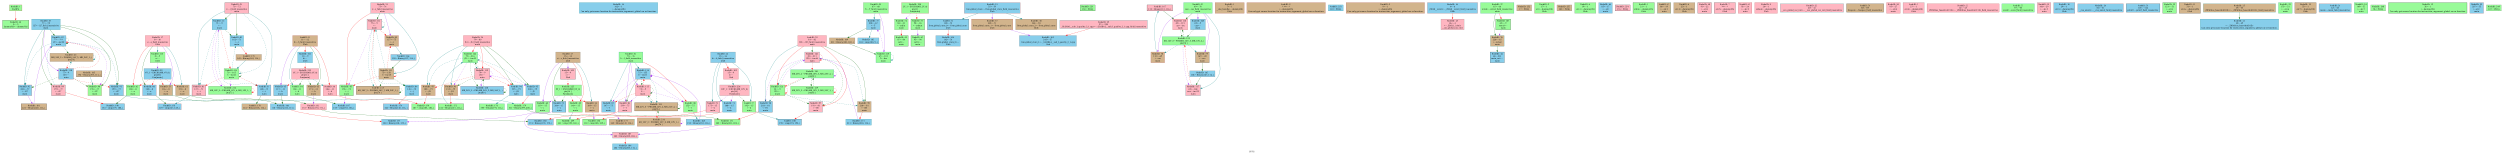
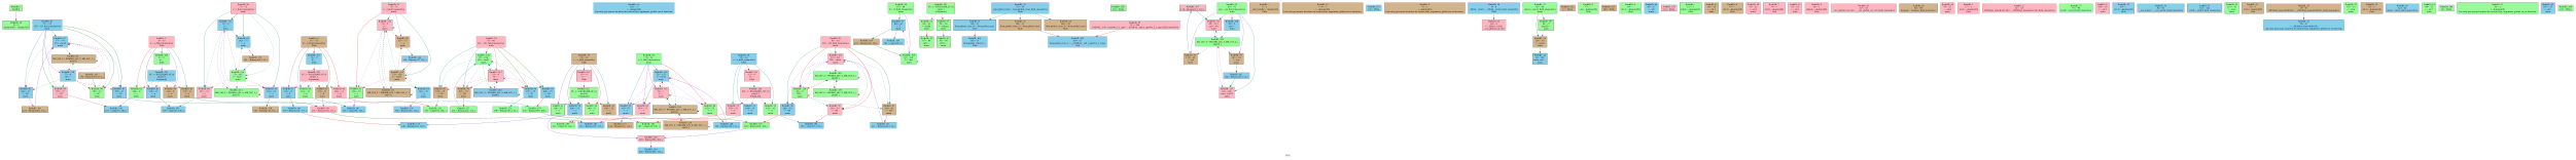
  digraph {
    fontname="PT Serif"
    label=SVFG
    node [color=brown fillcolor=skyblue fontname="PT Serif" shape=record style=filled]
    edge [color=red fontname="PT Serif" style=solid]
    n1 [fillcolor=palegreen label="{NodeID: 0\nNullPtr}"]
    n2 [color=black fillcolor=palegreen label="{NodeID: 40\n2\<--3\ndummyVal\<--dummyVal\n}"]
    n3 [label="{NodeID: 180\n174 = Binary(172, 173, )\n}"]
    n4 [color=teal fillcolor=lightpink label="{NodeID: 97\n191\<--81\n\<--l35\nmain\n}"]
    n5 [color=black label="{NodeID: 188\n193 = cmp(191, 192, )\n}"]
    n6 [color=teal label="{NodeID: 14\n102\<--1\n\<--dummyObj\nCan only get source location for instruction, argument, global var or function.}"]
    n7 [color=teal label="{NodeID: 111\n71\<--9\ni\<--\nmain\n}"]
    n8 [color=black fillcolor=lightpink label="{NodeID: 80\n127\<--71\n\<--i\nmain\n}"]
    n9 [label="{NodeID: 81\n143\<--71\n\<--i\nmain\n}"]
    n10 [color=teal label="{NodeID: 82\n162\<--71\n\<--i\nmain\n}"]
    n11 [color=gray40 fillcolor=palegreen label="{NodeID: 116\n71\<--163\ni\<--inc21\nmain\n}"]
    n12 [color=gray40 fillcolor=palegreen label="{NodeID: 214\nMR_18V_2 = PHI(MR_18V_6, MR_18V_1, )\npts\{72 \}\n}"]
    n13 [label="{NodeID: 192\n129 = cmp(127, 128, )\n}"]
    n14 [color=teal fillcolor=tan label="{NodeID: 178\n144 = Binary(143, 114, )\n}"]
    n15 [color=gray40 fillcolor=tan label="{NodeID: 175\n163 = Binary(162, 114, )\n}"]
    n16 [color=gray40 fillcolor=palegreen label="{NodeID: 28\n67\<--68\nT\<--T_field_insensitive\nmain\n}"]
    n17 [color=gray40 label="{NodeID: 77\n100\<--67\n\<--T\nmain\n}"]
    n18 [color=teal fillcolor=palegreen label="{NodeID: 109\n67\<--101\nT\<--dec\nmain\n}"]
    n19 [color=gray40 fillcolor=tan label="{NodeID: 169\n101 = Binary(100, 102, )\n}"]
    n20 [color=gray40 label="{NodeID: 185\n104 = cmp(100, 9, )\n}"]
    n21 [color=black fillcolor=palegreen label="{NodeID: 42\n87\<--84\ncall\<--\nmain\n}"]
    n22 [color=gray40 fillcolor=lightpink label="{NodeID: 222\n6V_1 = ENCHI(MR_6V_0)\npts\{12 \}\nFun[main]}" style="double,filled"]
    n23 [color=black label="{NodeID: 63\n117\<--11\n\<--b\nmain\n}"]
    n24 [color=gray40 fillcolor=palegreen label="{NodeID: 64\n134\<--11\n\<--b\nmain\n}"]
    n25 [color=gray40 fillcolor=tan label="{NodeID: 65\n171\<--11\n\<--b\nmain\n}"]
    n26 [fillcolor=lightpink label="{NodeID: 66\n186\<--11\n\<--b\nmain\n}"]
    n27 [color=gray40 label="{NodeID: 166\n118 = Binary(116, 117, )\n}"]
    n28 [color=teal label="{NodeID: 187\n135 = cmp(133, 134, )\n}"]
    n29 [fillcolor=lightpink label="{NodeID: 182\n172 = Binary(170, 171, )\n}"]
    n30 [color=gray40 fillcolor=palegreen label="{NodeID: 191\n187 = cmp(185, 186, )\n}"]
    n31 [color=gray40 label="{NodeID: 173\n120 = Binary(118, 119, )\n}"]
    n32 [color=black label="{NodeID: 56\n242\<--35\nllvm.global_ctors_0\<--llvm.global_ctors\nGlob }"]
    n33 [color=gray40 label="{NodeID: 104\n242\<--36\nllvm.global_ctors_0\<--\nGlob }"]
    n34 [color=black label="{NodeID: 70\n204\<--13\n\<--c\nmain\n}"]
    n35 [color=teal fillcolor=lightpink label="{NodeID: 183\n205 = Binary(203, 204, )\n}"]
    n36 [color=teal label="{NodeID: 184\n206 = Binary(205, 114, )\n}"]
    n37 [color=black fillcolor=palegreen label="{NodeID: 250\n150 = PHI()\n}"]
    n38 [color=black fillcolor=lightpink label="{NodeID: 167\n113 = Binary(112, 114, )\n}"]
    n39 [fillcolor=lightpink label="{NodeID: 110\n69\<--113\ncas\<--inc\nmain\n}"]
    n40 [color=teal fillcolor=palegreen label="{NodeID: 213\nMR_16V_3 = PHI(MR_16V_5, MR_16V_2, )\npts\{70 \}\n}"]
    n41 [fillcolor=tan label="{NodeID: 78\n112\<--69\n\<--cas\nmain\n}"]
    n42 [color=black fillcolor=tan label="{NodeID: 79\n167\<--69\n\<--cas\nmain\n}"]
    n43 [color=teal fillcolor=lightpink label="{NodeID: 117\n69\<--168\ncas\<--inc23\nmain\n}"]
    n44 [color=teal label="{NodeID: 84\n145\<--73\n\<--j\nmain\n}"]
    n45 [label="{NodeID: 174\n146 = Binary(145, 114, )\n}"]
    n46 [fillcolor=tan label="{NodeID: 1\n7\<--1\n__dso_handle\<--dummyObj\nGlob }"]
    n47 [color=black fillcolor=tan label="{NodeID: 181\n221 = Binary(220, 114, )\n}"]
    n48 [color=gray40 label="{NodeID: 123\n77\<--221\ni27\<--inc52\nmain\n}"]
    n49 [fillcolor=palegreen label="{NodeID: 90\n195\<--77\n\<--i27\nmain\n}"]
    n50 [color=black label="{NodeID: 91\n199\<--77\n\<--i27\nmain\n}"]
    n51 [label="{NodeID: 92\n220\<--77\n\<--i27\nmain\n}"]
    n52 [color=gray40 fillcolor=tan label="{NodeID: 217\nMR_24V_2 = PHI(MR_24V_3, MR_24V_1, )\npts\{78 \}\n}"]
    n53 [color=black fillcolor=lightpink label="{NodeID: 89\n179\<--77\n\<--i27\nmain\n}"]
    n54 [color=black label="{NodeID: 190\n181 = cmp(179, 180, )\n}"]
    n55 [color=teal fillcolor=palegreen label="{NodeID: 179\n201 = Binary(199, 200, )\n}"]
    n56 [label="{NodeID: 118\n77\<--9\ni27\<--\nmain\n}"]
    n57 [color=black label="{NodeID: 98\n202\<--81\n\<--l35\nmain\n}"]
    n58 [fillcolor=palegreen label="{NodeID: 170\n203 = Binary(201, 202, )\n}"]
    n59 [fillcolor=tan label="{NodeID: 15\n114\<--1\n\<--dummyObj\nCan only get source location for instruction, argument, global var or function.}"]
    n60 [color=teal fillcolor=lightpink label="{NodeID: 112\n73\<--9\nj\<--\nmain\n}"]
    n61 [color=black fillcolor=palegreen label="{NodeID: 83\n133\<--73\n\<--j\nmain\n}"]
    n62 [fillcolor=tan label="{NodeID: 85\n157\<--73\n\<--j\nmain\n}"]
    n63 [color=black fillcolor=tan label="{NodeID: 215\nMR_20V_2 = PHI(MR_20V_7, MR_20V_1, )\npts\{74 \}\n}"]
    n64 [label="{NodeID: 164\n158 = Binary(157, 114, )\n}"]
    n65 [color=gray40 fillcolor=tan label="{NodeID: 115\n73\<--158\nj\<--inc18\nmain\n}"]
    n66 [color=teal fillcolor=palegreen label="{NodeID: 29\n69\<--70\ncas\<--cas_field_insensitive\nmain\n}"]
    n67 [color=gray40 label="{NodeID: 108\n69\<--9\ncas\<--\nmain\n}"]
    n68 [color=gray40 label="{NodeID: 163\n168 = Binary(167, 114, )\n}"]
    n69 [color=black fillcolor=palegreen label="{NodeID: 43\n93\<--90\ncall1\<--\nmain\n}"]
    n70 [color=gray40 fillcolor=palegreen label="{NodeID: 223\n8V_1 = ENCHI(MR_8V_0)\npts\{14 \}\nFun[main]}" style="double,filled"]
    n71 [fillcolor=tan label="{NodeID: 67\n109\<--13\n\<--c\nmain\n}"]
    n72 [color=black fillcolor=palegreen label="{NodeID: 68\n119\<--13\n\<--c\nmain\n}"]
    n73 [fillcolor=palegreen label="{NodeID: 69\n140\<--13\n\<--c\nmain\n}"]
    n74 [color=black fillcolor=palegreen label="{NodeID: 186\n110 = cmp(108, 109, )\n}"]
    n75 [color=gray40 fillcolor=palegreen label="{NodeID: 189\n141 = cmp(139, 140, )\n}"]
    n76 [fillcolor=tan label="{NodeID: 57\n243\<--35\nllvm.global_ctors_1\<--llvm.global_ctors\nGlob }"]
    n77 [color=gray40 label="{NodeID: 105\n243\<--37\nllvm.global_ctors_1\<--_GLOBAL__sub_I_quailty_2_1.cpp\nGlob }"]
    n78 [color=teal label="{NodeID: 71\n108\<--15\n\<--k\nmain\n}"]
    n79 [color=teal label="{NodeID: 251\n122 = PHI()\n}"]
    n80 [color=gray40 label="{NodeID: 168\n153 = Binary(152, 114, )\n}"]
    n81 [label="{NodeID: 114\n75\<--153\nl\<--inc16\nmain\n}"]
    n82 [fillcolor=lightpink label="{NodeID: 113\n75\<--9\nl\<--\nmain\n}"]
    n83 [color=teal fillcolor=lightpink label="{NodeID: 86\n139\<--75\n\<--l\nmain\n}"]
    n84 [label="{NodeID: 87\n147\<--75\n\<--l\nmain\n}"]
    n85 [fillcolor=palegreen label="{NodeID: 88\n152\<--75\n\<--l\nmain\n}"]
    n86 [color=black fillcolor=tan label="{NodeID: 211\nMR_22V_3 = PHI(MR_22V_4, MR_22V_2, )\npts\{76 \}\n}"]
    n87 [color=teal fillcolor=tan label="{NodeID: 177\n148 = Binary(147, 114, )\n}"]
    n88 [fillcolor=tan label="{NodeID: 216\nMR_22V_2 = PHI(MR_22V_8, MR_22V_1, )\npts\{76 \}\n}"]
    n89 [fillcolor=tan label="{NodeID: 2\n9\<--1\n\<--dummyObj\nCan only get source location for instruction, argument, global var or function.}"]
    n90 [color=gray40 fillcolor=tan label="{NodeID: 99\n210\<--81\n\<--l35\nmain\n}"]
    n91 [color=teal label="{NodeID: 171\n211 = Binary(210, 114, )\n}"]
    n92 [color=teal fillcolor=lightpink label="{NodeID: 121\n81\<--211\nl35\<--inc46\nmain\n}"]
    n93 [color=teal fillcolor=palegreen label="{NodeID: 201\nMR_28V_4 = PHI(MR_28V_5, MR_28V_2, )\npts\{82 \}\n}"]
    n94 [fillcolor=palegreen label="{NodeID: 120\n81\<--9\nl35\<--\nmain\n}"]
    n95 [label="{NodeID: 16\n4\<--6\n_ZStL8__ioinit\<--_ZStL8__ioinit_field_insensitive\nGlob }"]
    n96 [color=gray40 fillcolor=lightpink label="{NodeID: 45\n46\<--4\n\<--_ZStL8__ioinit\n__cxx_global_var_init\n}"]
    n97 [color=black fillcolor=lightpink label="{NodeID: 30\n71\<--72\ni\<--i_field_insensitive\nmain\n}"]
    n98 [color=black label="{NodeID: 44\n64\<--226\nmain_ret\<--\nmain\n}"]
    n99 [color=gray40 fillcolor=lightpink label="{NodeID: 224\n10V_1 = ENCHI(MR_10V_0)\npts\{16 \}\nFun[main]}" style="double,filled"]
    n100 [color=black fillcolor=lightpink label="{NodeID: 72\n173\<--15\n\<--k\nmain\n}"]
    n101 [fillcolor=palegreen label="{NodeID: 73\n192\<--15\n\<--k\nmain\n}"]
    n102 [color=gray40 fillcolor=tan label="{NodeID: 58\n244\<--35\nllvm.global_ctors_2\<--llvm.global_ctors\nGlob }"]
    n103 [color=gray40 fillcolor=tan label="{NodeID: 252\n17 = PHI()\n}"]
    n104 [fillcolor=palegreen label="{NodeID: 3\n17\<--1\n.str\<--dummyObj\nGlob }"]
    n105 [color=gray40 fillcolor=palegreen label="{NodeID: 100\n8\<--9\na\<--\nGlob }"]
    n106 [color=gray40 label="{NodeID: 221\n4V_1 = ENCHI(MR_4V_0)\npts\{10 \}\nFun[main]}" style="double,filled"]
    n107 [color=teal fillcolor=tan label="{NodeID: 59\n116\<--8\n\<--a\nmain\n}"]
    n108 [label="{NodeID: 60\n128\<--8\n\<--a\nmain\n}"]
    n109 [color=gray40 fillcolor=tan label="{NodeID: 61\n170\<--8\n\<--a\nmain\n}"]
    n110 [color=gray40 fillcolor=palegreen label="{NodeID: 62\n180\<--8\n\<--a\nmain\n}"]
    n111 [fillcolor=lightpink label="{NodeID: 17\n8\<--10\na\<--a_field_insensitive\nGlob }"]
    n112 [color=teal fillcolor=lightpink label="{NodeID: 31\n73\<--74\nj\<--j_field_insensitive\nmain\n}"]
    n113 [color=gray40 fillcolor=tan label="{NodeID: 253\n208 = PHI()\n}"]
    n114 [color=gray40 fillcolor=palegreen label="{NodeID: 4\n19\<--1\n.str.1\<--dummyObj\nGlob }"]
    n115 [color=teal label="{NodeID: 101\n11\<--9\nb\<--\nGlob }"]
    n116 [fillcolor=tan label="{NodeID: 18\n11\<--12\nb\<--b_field_insensitive\nGlob }"]
    n117 [color=teal fillcolor=palegreen label="{NodeID: 32\n75\<--76\nl\<--l_field_insensitive\nmain\n}"]
    n118 [color=gray40 label="{NodeID: 46\n85\<--17\n\<--.str\nmain\n}"]
    n119 [color=gray40 fillcolor=palegreen label="{NodeID: 74\n84\<--21\n\<--stdin\nmain\n}"]
    n120 [color=black fillcolor=lightpink label="{NodeID: 254\n176 = PHI()\n}"]
    n121 [color=gray40 fillcolor=palegreen label="{NodeID: 219\nMR_28V_2 = PHI(MR_28V_3, MR_28V_1, )\npts\{82 \}\n}"]
    n122 [color=black fillcolor=palegreen label="{NodeID: 5\n21\<--1\nstdin\<--dummyObj\nGlob }"]
    n123 [color=black fillcolor=lightpink label="{NodeID: 102\n13\<--9\nc\<--\nGlob }"]
    n124 [color=gray40 fillcolor=tan label="{NodeID: 19\n13\<--14\nc\<--c_field_insensitive\nGlob }"]
    n125 [color=teal label="{NodeID: 33\n77\<--78\ni27\<--i27_field_insensitive\nmain\n}"]
    n126 [color=black fillcolor=tan label="{NodeID: 165\n196 = Binary(195, 114, )\n}"]
    n127 [color=teal fillcolor=tan label="{NodeID: 47\n86\<--19\n\<--.str.1\nmain\n}"]
    n128 [color=black fillcolor=palegreen label="{NodeID: 75\n90\<--26\n\<--stdout\nmain\n}"]
    n129 [color=black fillcolor=palegreen label="{NodeID: 172\n216 = Binary(215, 114, )\n}"]
    n130 [color=teal fillcolor=palegreen label="{NodeID: 122\n79\<--216\nj31\<--inc49\nmain\n}"]
    n131 [fillcolor=tan label="{NodeID: 93\n185\<--79\n\<--j31\nmain\n}"]
    n132 [color=gray40 label="{NodeID: 94\n197\<--79\n\<--j31\nmain\n}"]
    n133 [color=gray40 label="{NodeID: 95\n200\<--79\n\<--j31\nmain\n}"]
    n134 [fillcolor=tan label="{NodeID: 96\n215\<--79\n\<--j31\nmain\n}"]
    n135 [color=black fillcolor=lightpink label="{NodeID: 119\n79\<--9\nj31\<--\nmain\n}"]
    n136 [label="{NodeID: 218\nMR_26V_2 = PHI(MR_26V_3, MR_26V_1, )\npts\{80 \}\n}"]
    n137 [color=teal fillcolor=palegreen label="{NodeID: 176\n198 = Binary(197, 114, )\n}"]
    n138 [color=gray40 fillcolor=tan label="{NodeID: 6\n22\<--1\n.str.2\<--dummyObj\nGlob }"]
    n139 [fillcolor=lightpink label="{NodeID: 103\n15\<--9\nk\<--\nGlob }"]
    n140 [color=gray40 label="{NodeID: 20\n15\<--16\nk\<--k_field_insensitive\nGlob }"]
    n141 [fillcolor=lightpink label="{NodeID: 34\n79\<--80\nj31\<--j31_field_insensitive\nmain\n}"]
    n142 [color=black fillcolor=lightpink label="{NodeID: 48\n91\<--22\n\<--.str.2\nmain\n}"]
    n143 [color=teal fillcolor=tan label="{NodeID: 76\n226\<--65\n\<--retval\nmain\n}"]
    n144 [color=black fillcolor=lightpink label="{NodeID: 7\n24\<--1\n.str.3\<--dummyObj\nGlob }"]
    n145 [label="{NodeID: 21\n35\<--39\nllvm.global_ctors\<--llvm.global_ctors_field_insensitive\nGlob }"]
    n146 [fillcolor=lightpink label="{NodeID: 35\n81\<--82\nl35\<--l35_field_insensitive\nmain\n}"]
    n147 [fillcolor=lightpink label="{NodeID: 49\n92\<--24\n\<--.str.3\nmain\n}"]
    n148 [fillcolor=lightpink label="{NodeID: 8\n26\<--1\nstdout\<--dummyObj\nGlob }"]
    n149 [color=teal fillcolor=lightpink label="{NodeID: 22\n40\<--41\n__cxx_global_var_init\<--__cxx_global_var_init_field_insensitive\n}"]
    n150 [color=black fillcolor=tan label="{NodeID: 36\n88\<--89\nfreopen\<--freopen_field_insensitive\n}"]
    n151 [fillcolor=lightpink label="{NodeID: 50\n95\<--27\n\<--.str.4\nmain\n}"]
    n152 [color=gray40 fillcolor=lightpink label="{NodeID: 9\n27\<--1\n.str.4\<--dummyObj\nGlob }"]
    n153 [fillcolor=lightpink label="{NodeID: 23\n44\<--45\n_ZNSt8ios_base4InitC1Ev\<--_ZNSt8ios_base4InitC1Ev_field_insensitive\n}"]
    n154 [color=teal fillcolor=palegreen label="{NodeID: 37\n97\<--98\nscanf\<--scanf_field_insensitive\n}"]
    n155 [color=gray40 fillcolor=lightpink label="{NodeID: 51\n106\<--29\n\<--.str.5\nmain\n}"]
    n156 [label="{NodeID: 10\n29\<--1\n.str.5\<--dummyObj\nGlob }"]
    n157 [color=black fillcolor=palegreen label="{NodeID: 107\n65\<--9\nretval\<--\nmain\n}"]
    n158 [label="{NodeID: 24\n50\<--51\n__cxa_atexit\<--__cxa_atexit_field_insensitive\n}"]
    n159 [color=black label="{NodeID: 38\n123\<--124\nprintf\<--printf_field_insensitive\n}"]
    n160 [color=black fillcolor=palegreen label="{NodeID: 52\n121\<--31\n\<--.str.6\nmain\n}"]
    n161 [color=black fillcolor=tan label="{NodeID: 11\n31\<--1\n.str.6\<--dummyObj\nGlob }"]
    n162 [color=teal fillcolor=tan label="{NodeID: 25\n49\<--55\n_ZNSt8ios_base4InitD1Ev\<--_ZNSt8ios_base4InitD1Ev_field_insensitive\n}"]
    n163 [color=teal label="{NodeID: 41\n48\<--49\n\<--_ZNSt8ios_base4InitD1Ev\nCan only get source location for instruction, argument, global var or function.}"]
    n164 [color=teal fillcolor=lightpink label="{NodeID: 39\n37\<--238\n_GLOBAL__sub_I_quailty_2_1.cpp\<--_GLOBAL__sub_I_quailty_2_1.cpp_field_insensitive\n}"]
    n165 [color=teal fillcolor=palegreen label="{NodeID: 53\n175\<--31\n\<--.str.6\nmain\n}"]
    n166 [color=black fillcolor=tan label="{NodeID: 12\n33\<--1\n.str.7\<--dummyObj\nGlob }"]
    n167 [label="{NodeID: 26\n62\<--63\nmain\<--main_field_insensitive\n}"]
    n168 [fillcolor=palegreen label="{NodeID: 220\n2V_1 = ENCHI(MR_2V_0)\npts\{1 \}\nFun[main]}" style="double,filled"]
    n169 [color=teal fillcolor=palegreen label="{NodeID: 54\n149\<--33\n\<--.str.7\nmain\n}"]
    n170 [color=gray40 fillcolor=palegreen label="{NodeID: 248\n96 = PHI()\n}"]
    n171 [color=black fillcolor=palegreen label="{NodeID: 13\n36\<--1\n\<--dummyObj\nCan only get source location for instruction, argument, global var or function.}"]
    n172 [color=teal fillcolor=palegreen label="{NodeID: 27\n65\<--66\nretval\<--retval_field_insensitive\nmain\n}"]
    n173 [label="{NodeID: 55\n207\<--33\n\<--.str.7\nmain\n}"]
    n174 [color=gray40 fillcolor=palegreen label="{NodeID: 249\n107 = PHI()\n}"]
    n1 -> n2
    n4 -> n5
    n7 -> n8 [color=teal style=dashed]
    n7 -> n9 [color=teal style=dashed]
    n7 -> n10 [color=darkgreen style=dashed]
    n7 -> n11 [style=dashed]
    n7 -> n12 [color=purple style=dashed]
    n8 -> n13 [color=teal]
    n9 -> n14 [color=darkgreen]
    n10 -> n15
    n11 -> n8 [style=dashed]
    n11 -> n9 [style=dashed]
    n11 -> n10 [color=teal style=dashed]
    n11 -> n11 [color=darkgreen style=dashed]
    n11 -> n12 [color=purple style=dashed]
    n12 -> n7 [color=purple style=dashed]
    n12 -> n12 [style=dashed]
    n15 -> n11 [color=teal]
    n16 -> n17 [color=teal]
    n16 -> n18 [color=purple]
    n17 -> n19 [color=darkgreen]
    n17 -> n20 [color=teal]
    n18 -> n17 [color=purple style=dashed]
    n18 -> n18 [color=teal style=dashed]
    n19 -> n18 [color=darkgreen]
    n22 -> n23 [style=dashed]
    n22 -> n24 [color=darkgreen style=dashed]
    n22 -> n25 [color=darkgreen style=dashed]
    n22 -> n26 [color=teal style=dashed]
    n23 -> n27 [color=darkgreen]
    n24 -> n28 [color=darkgreen]
    n25 -> n29 [color=purple]
    n26 -> n30
    n27 -> n31
    n29 -> n3 [color=darkgreen]
    n32 -> n33
    n34 -> n35 [color=purple]
    n35 -> n36
    n38 -> n39 [color=darkgreen]
    n39 -> n40 [color=darkgreen style=dashed]
    n40 -> n39 [color=darkgreen style=dashed]
    n40 -> n41 [color=teal style=dashed]
    n40 -> n42 [color=teal style=dashed]
    n40 -> n43 [color=purple style=dashed]
    n41 -> n38 [color=teal]
    n42 -> n68 [color=darkgreen]
    n43 -> n40 [style=dashed]
    n44 -> n45
    n47 -> n48 [color=purple]
    n48 -> n48 [color=darkgreen style=dashed]
    n48 -> n49 [color=purple style=dashed]
    n48 -> n50 [color=teal style=dashed]
    n48 -> n51 [color=teal style=dashed]
    n48 -> n52 [color=darkgreen style=dashed]
    n50 -> n55 [color=teal]
    n51 -> n47 [color=purple]
    n52 -> n52 [color=teal style=dashed]
    n52 -> n56 [style=dashed]
    n53 -> n48 [color=teal style=dashed]
    n53 -> n54
    n55 -> n58 [color=darkgreen]
    n56 -> n48 [style=dashed]
    n56 -> n49 [color=darkgreen style=dashed]
    n56 -> n50 [style=dashed]
    n56 -> n51 [color=darkgreen style=dashed]
    n56 -> n52 [color=teal style=dashed]
    n56 -> n53 [color=teal style=dashed]
    n57 -> n58
    n58 -> n35 [color=purple]
    n60 -> n44 [color=teal style=dashed]
    n60 -> n60 [color=teal style=dashed]
    n60 -> n61 [color=purple style=dashed]
    n60 -> n62 [style=dashed]
    n60 -> n63 [color=teal style=dashed]
    n61 -> n28 [color=purple]
    n62 -> n64 [color=teal]
    n63 -> n60 [style=dashed]
    n63 -> n63 [color=darkgreen style=dashed]
    n64 -> n65 [color=darkgreen]
    n65 -> n44 [color=darkgreen style=dashed]
    n65 -> n60 [color=teal style=dashed]
    n65 -> n61 [style=dashed]
    n65 -> n62 [style=dashed]
    n65 -> n63 [color=darkgreen style=dashed]
    n65 -> n65 [style=dashed]
    n66 -> n39 [color=darkgreen]
    n66 -> n41 [color=purple]
    n66 -> n42 [color=purple]
    n66 -> n43 [color=teal]
    n66 -> n67 [color=purple]
    n67 -> n40 [color=darkgreen style=dashed]
    n68 -> n43 [color=darkgreen]
    n70 -> n34 [color=darkgreen style=dashed]
    n70 -> n71 [style=dashed]
    n70 -> n72 [color=purple style=dashed]
    n70 -> n73 [style=dashed]
    n71 -> n74 [color=purple]
    n72 -> n31 [color=purple]
    n73 -> n75 [color=teal]
    n76 -> n77 [color=purple]
    n78 -> n74
    n80 -> n81 [color=purple]
    n81 -> n81 [color=purple style=dashed]
    n81 -> n82 [color=darkgreen style=dashed]
    n81 -> n83 [color=darkgreen]
    n81 -> n84 [color=purple style=dashed]
    n81 -> n85 [color=purple style=dashed]
    n81 -> n86 [color=teal style=dashed]
    n82 -> n81 [style=dashed]
    n82 -> n82 [color=darkgreen style=dashed]
    n82 -> n83 [color=purple style=dashed]
    n82 -> n84 [style=dashed]
    n82 -> n85 [color=purple style=dashed]
    n82 -> n86 [color=teal style=dashed]
    n83 -> n75
    n84 -> n87 [color=purple]
    n85 -> n80 [color=teal]
    n86 -> n82 [color=darkgreen style=dashed]
    n86 -> n86 [color=darkgreen style=dashed]
    n86 -> n88 [style=dashed]
    n88 -> n86 [color=darkgreen style=dashed]
    n88 -> n88 [color=purple style=dashed]
    n90 -> n91
    n91 -> n92 [color=purple]
    n92 -> n4 [color=darkgreen style=dashed]
    n92 -> n57 [color=purple style=dashed]
    n92 -> n90 [color=teal style=dashed]
    n92 -> n92 [style=dashed]
    n92 -> n93 [style=dashed]
    n92 -> n94 [color=teal style=dashed]
    n93 -> n93 [color=purple style=dashed]
    n93 -> n94 [style=dashed]
    n93 -> n121 [color=darkgreen style=dashed]
    n94 -> n4 [color=darkgreen style=dashed]
    n94 -> n57 [color=teal style=dashed]
    n94 -> n90 [color=teal style=dashed]
    n94 -> n92 [color=purple style=dashed]
    n94 -> n93 [color=darkgreen style=dashed]
    n94 -> n94 [style=dashed]
    n95 -> n96
    n97 -> n7 [color=darkgreen]
    n97 -> n8 [color=teal]
    n97 -> n9 [color=teal]
    n97 -> n10 [color=darkgreen]
    n97 -> n11 [color=teal style=dashed]
    n99 -> n78 [color=purple style=dashed]
    n99 -> n100 [color=purple style=dashed]
    n99 -> n101 [color=darkgreen style=dashed]
    n100 -> n3
    n101 -> n5 [color=teal]
    n105 -> n106 [color=purple style=dashed]
    n106 -> n107 [style=dashed]
    n106 -> n108 [style=dashed]
    n106 -> n109 [style=dashed]
    n106 -> n110 [style=dashed]
-   n107 -> n27 [color=darkgreen]
    n108 -> n13 [color=darkgreen]
    n109 -> n29 [color=darkgreen]
    n110 -> n54 [color=darkgreen]
    n111 -> n105 [color=teal]
    n111 -> n107 [color=purple]
    n111 -> n108 [color=darkgreen]
    n111 -> n109 [color=teal]
    n111 -> n110
    n112 -> n60 [color=darkgreen]
    n112 -> n61
    n112 -> n62 [color=purple]
    n112 -> n65 [color=teal]
    n115 -> n22 [style=dashed]
    n116 -> n23 [color=purple]
    n116 -> n24 [color=teal]
    n116 -> n25 [color=darkgreen]
    n116 -> n26
    n116 -> n115
    n117 -> n81 [color=teal]
    n117 -> n82 [color=purple]
    n117 -> n83 [color=purple]
    n117 -> n84 [color=teal]
    n117 -> n85
    n119 -> n21
    n121 -> n93 [color=darkgreen style=dashed]
    n121 -> n121 [style=dashed]
    n123 -> n70 [style=dashed]
    n124 -> n34 [color=darkgreen]
    n124 -> n71 [color=teal]
    n124 -> n72 [color=purple]
    n124 -> n73
    n124 -> n123 [color=purple]
    n125 -> n48 [color=darkgreen]
    n125 -> n49 [color=darkgreen]
    n125 -> n50 [color=darkgreen]
    n125 -> n51 [color=teal]
    n125 -> n53 [color=darkgreen]
    n125 -> n56 [color=purple]
    n126 -> n49 [color=teal]
    n128 -> n69 [color=purple]
    n129 -> n130 [color=teal]
    n130 -> n130 [color=teal style=dashed]
    n130 -> n131 [color=teal style=dashed]
    n130 -> n132 [style=dashed]
    n130 -> n133 [color=teal style=dashed]
    n130 -> n134 [color=purple style=dashed]
    n130 -> n135 [color=teal style=dashed]
    n130 -> n136 [color=darkgreen style=dashed]
    n131 -> n30
    n132 -> n137 [color=teal]
    n133 -> n55
    n134 -> n129
    n135 -> n130 [color=darkgreen style=dashed]
    n135 -> n131 [style=dashed]
    n135 -> n132 [style=dashed]
    n135 -> n133 [color=purple style=dashed]
    n135 -> n134 [color=darkgreen style=dashed]
    n135 -> n135 [color=purple style=dashed]
    n135 -> n136 [color=purple style=dashed]
    n136 -> n135 [color=darkgreen style=dashed]
    n136 -> n136 [color=darkgreen style=dashed]
    n139 -> n99 [color=teal style=dashed]
    n140 -> n78 [color=teal]
    n140 -> n100 [color=teal]
    n140 -> n101 [color=teal]
    n140 -> n139
    n141 -> n130
    n141 -> n131 [color=teal]
    n141 -> n132 [color=darkgreen]
    n141 -> n133 [color=darkgreen]
    n141 -> n134 [color=teal]
    n141 -> n135
    n143 -> n98 [color=darkgreen]
    n145 -> n32 [color=teal]
    n145 -> n76 [color=purple]
    n145 -> n102 [color=teal]
    n146 -> n4
    n146 -> n57 [color=teal]
    n146 -> n90 [color=darkgreen]
    n146 -> n92 [color=darkgreen]
    n146 -> n94
    n157 -> n143 [color=purple style=dashed]
    n162 -> n163 [color=darkgreen]
    n164 -> n77
    n168 -> n119 [color=purple style=dashed]
    n168 -> n128 [style=dashed]
    n172 -> n143 [color=darkgreen]
    n172 -> n157
  }
